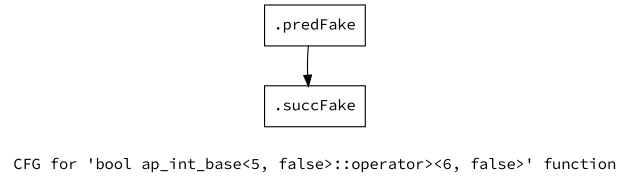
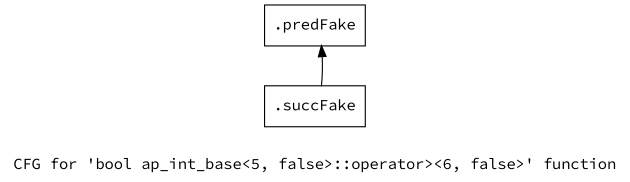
  digraph {
    label="CFG for 'bool ap_int_base\<5, false\>::operator\>\<6, false\>' function"
    fontname="Source Code Pro"
    node [shape=record fontname="Source Code Pro"]
    n1 [label="{.predFake}"]
    n2 [filename="/mnt/xilinx/Vitis_HLS/2021.2/include/ap_int_base.h" label="{.succFake}" linenumber=1080]
-   n1 -> n2 [execusionnum=0 filename="/mnt/xilinx/Vitis_HLS/2021.2/include/ap_int_base.h" fontname="Source Code Pro"]
+   n2 -> n1 [execusionnum=0 filename="/mnt/xilinx/Vitis_HLS/2021.2/include/ap_int_base.h" fontname="Source Code Pro"]
  }
